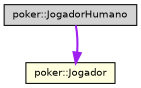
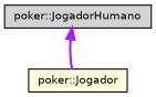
  digraph {
    node [color=black fontname=Helvetica fontsize=10 shape=record style=filled]
    n1 [fillcolor=lightgrey fontcolor=black height=0.2 label="poker::JogadorHumano" width=0.4]
    n2 [fillcolor=lightyellow height=0.2 label="poker::Jogador" width=0.4]
-   n2 -> n1 [color=purple dir=back fontname=Helvetica fontsize=10 labelfontname=Helvetica labelfontsize=10 style=bold]
+   n1 -> n2 [color=purple dir=back fontname=Helvetica fontsize=10 labelfontname=Helvetica labelfontsize=10 style=bold]
  }
